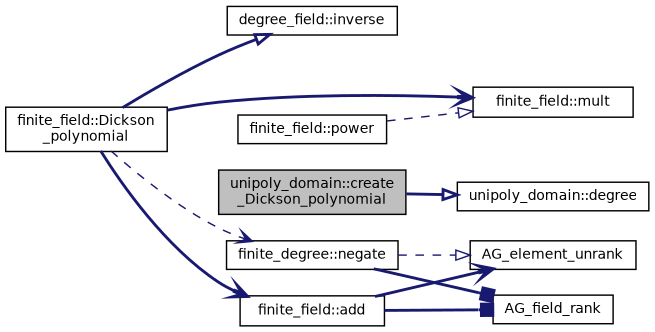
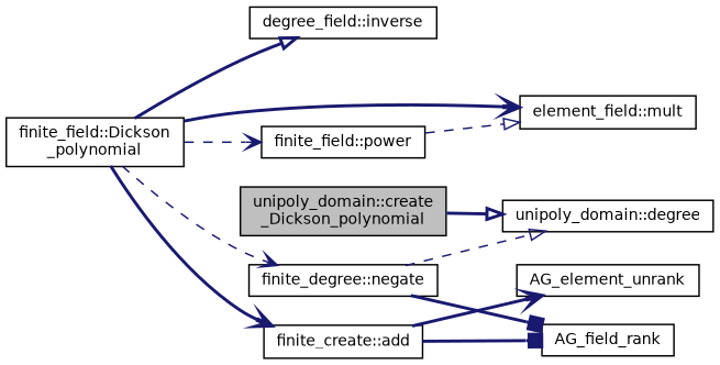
  digraph {
    rankdir=LR
    node [color=black fillcolor=white fontname=Helvetica fontsize=10 shape=record style=filled]
    edge [arrowhead=vee color=midnightblue fontname=Helvetica fontsize=10 labelfontname=Helvetica labelfontsize=10 style=bold]
    n1 [fillcolor=grey75 fontcolor=black height=0.2 label="unipoly_domain::create\l_Dickson_polynomial" width=0.4]
    n2 [height=0.2 label="unipoly_domain::degree" width=0.4]
    n3 [height=0.2 label="finite_field::Dickson\l_polynomial" width=0.4]
    n4 [height=0.2 label="degree_field::inverse" width=0.4]
    n5 [height=0.2 label="finite_field::power" width=0.4]
-   n6 [height=0.2 label="finite_field::mult" width=0.4]
-   n7 [height=0.2 label="finite_field::add" width=0.4]
+   n6 [height=0.2 label="element_field::mult" width=0.4]
+   n7 [height=0.2 label="finite_create::add" width=0.4]
    n8 [height=0.2 label="finite_degree::negate" width=0.4]
    n9 [height=0.2 label=AG_element_unrank width=0.4]
    n10 [height=0.2 label=AG_field_rank width=0.4]
    n1 -> n2 [arrowhead=onormal]
    n3 -> n4 [arrowhead=onormal]
+   n3 -> n5 [style=dashed]
    n3 -> n6
    n3 -> n7
    n3 -> n8 [style=dashed]
    n5 -> n6 [arrowhead=onormal style=dashed]
    n7 -> n9
    n7 -> n10 [arrowhead=box]
-   n8 -> n9 [arrowhead=onormal style=dashed]
+   n8 -> n2 [arrowhead=onormal style=dashed]
    n8 -> n10 [arrowhead=box]
  }
